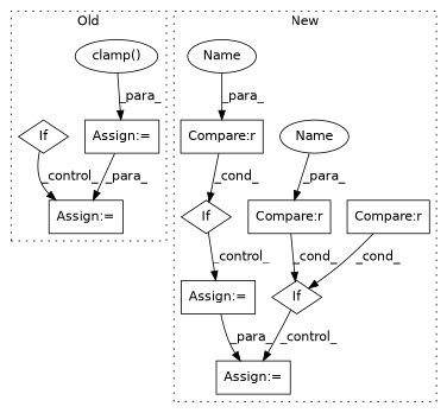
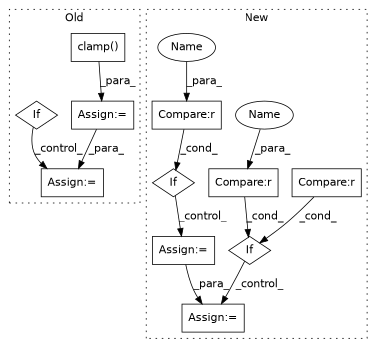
  digraph {
    fontname="DejaVu Sans"
    node [a=68 l=3 shape=box fontname="DejaVu Sans"]
    edge [fontname="DejaVu Sans"]
-   n1 [a=75 l="16,1" label="clamp()" s="2819,2840" shape=ellipse]
+   n1 [a=75 l="16,1" label="clamp()" s="2819,2840"]
    n2 [label="Assign:=" s=3249]
    n3 [label="Assign:=" s=2816]
    n4 [a=96 l="3,14" label=If s="3198,3217" shape=diamond]
    n5 [a=96 l="3,14" label=If s="3316,3371" shape=diamond]
    n6 [label="Assign:=" s=3403]
    n7 [label="Assign:=" s=3182]
    n8 [a=96 l="3,14" label=If s="3101,3156" shape=diamond]
    n9 [a=40 l=23 label="Compare:r" s=3319]
    n10 [a=40 l=23 label="Compare:r" s=3104]
    n11 [a=40 l=24 label="Compare:r" s=3347]
    n12 [a=87 l=4 label=Name s=3338 shape=ellipse]
    n13 [a=87 l=4 label=Name s=3123 shape=ellipse]
    subgraph cluster_1 {
      label=Old
      style=dotted
      n1
      n2
      n3
      n4
    }
    subgraph cluster_2 {
      label=New
      style=dotted
      n5
      n6
      n7
      n8
      n9
      n10
      n11
      n12
      n13
    }
    n1 -> n3 [label=_para_]
    n3 -> n2 [label=_para_]
    n4 -> n2 [label=_control_]
    n5 -> n6 [label=_control_]
    n7 -> n6 [label=_para_]
    n8 -> n7 [label=_control_]
    n9 -> n5 [label=_cond_]
    n10 -> n8 [label=_cond_]
    n11 -> n5 [label=_cond_]
    n12 -> n9 [label=_para_]
    n13 -> n10 [label=_para_]
  }
